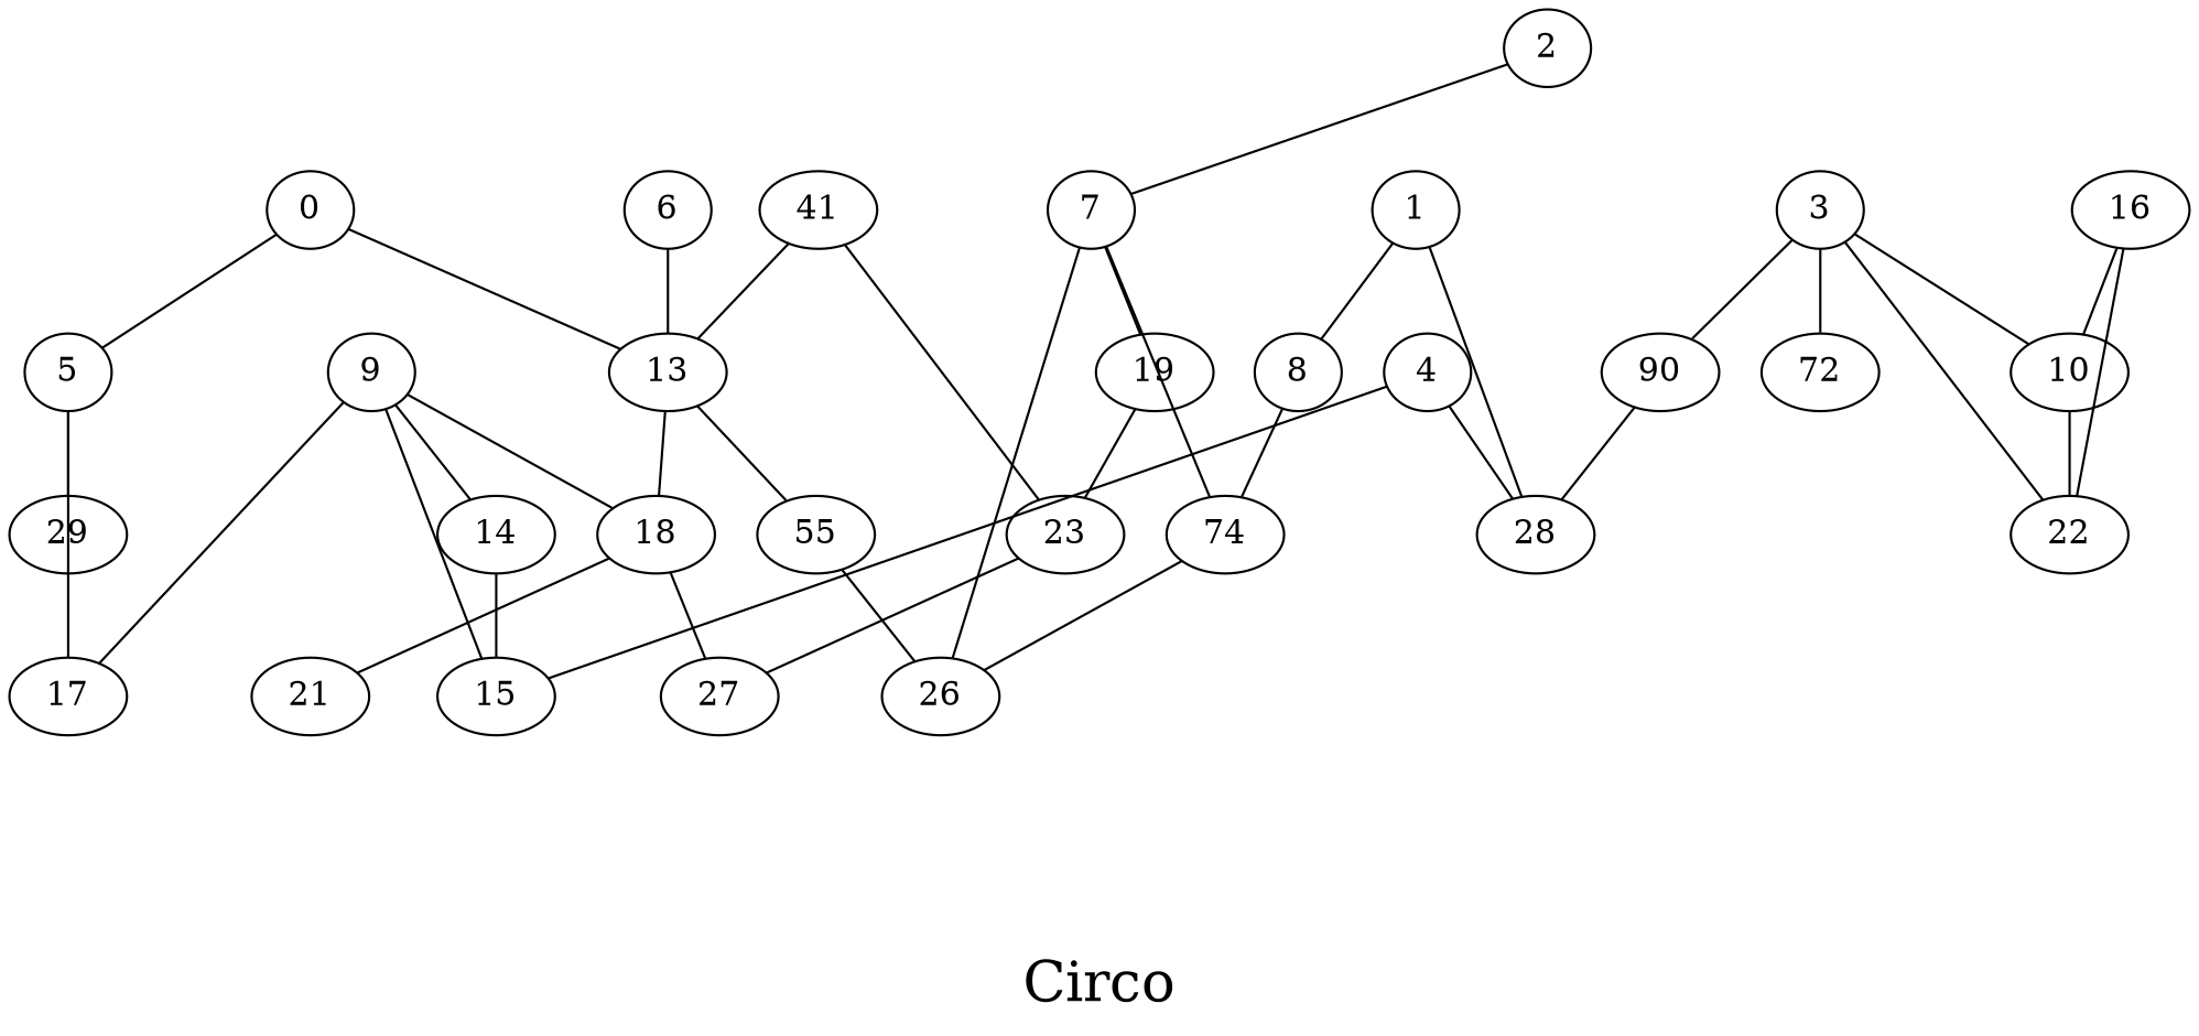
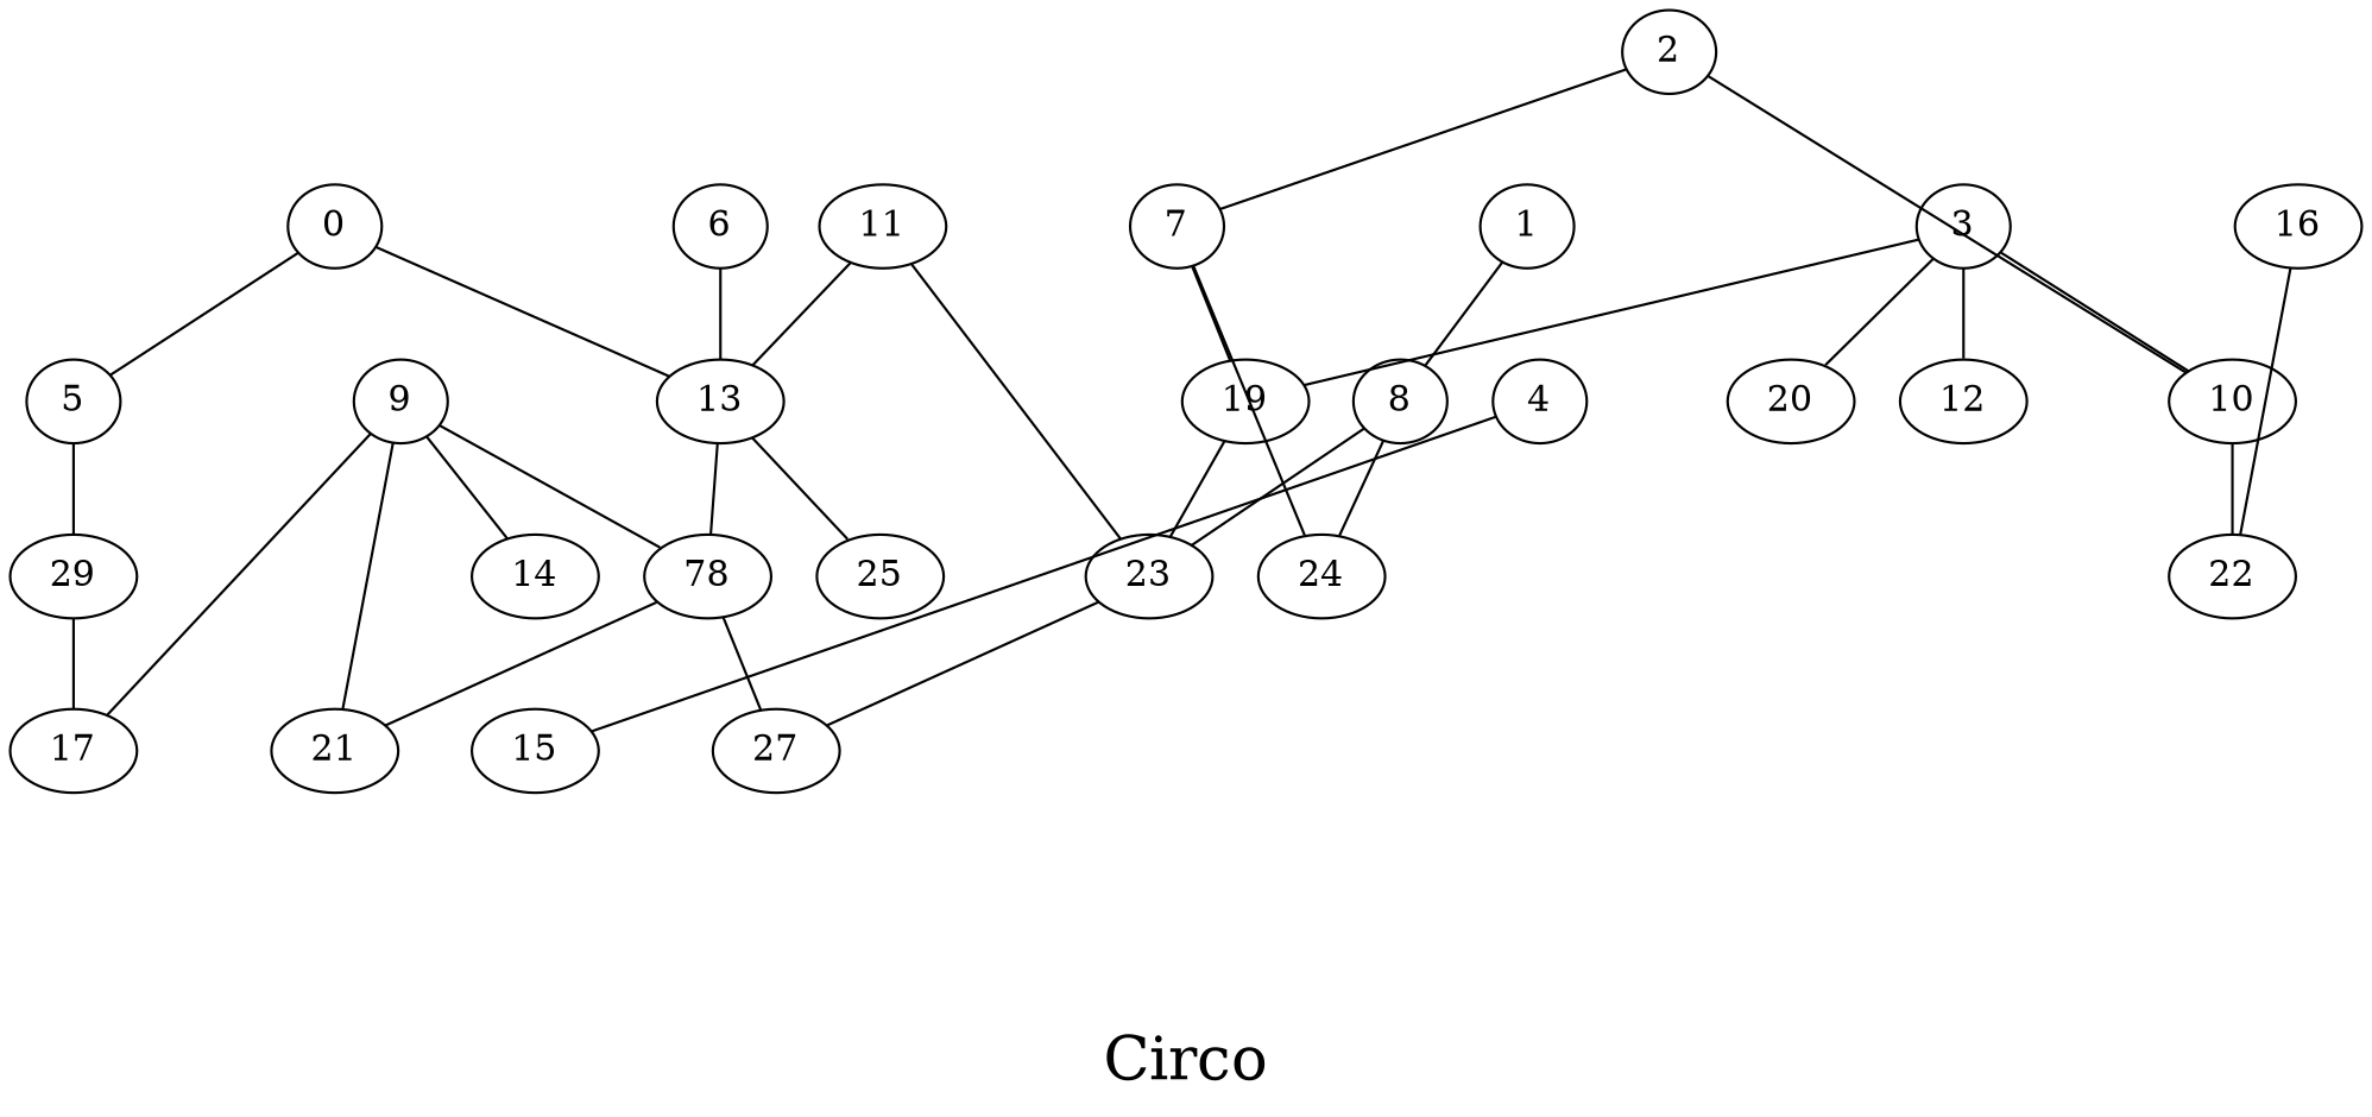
  graph {
    fontsize=24
    label="\nCirco\n"
    splines=false
    node [shape=ellipse]
    0 [height=0.3 width=0.3]
    5 [height=0.3 width=0.3]
    13 [height=0.3 width=0.3]
    17 [height=0.3 width=0.3]
    29 [height=0.3 width=0.3]
-   18 [height=0.3 width=0.3]
-   25 [height=0.3 width=0.3 label=55]
+   18 [height=0.3 width=0.3 label=78]
+   25 [height=0.3 width=0.3]
    21 [height=0.3 width=0.3]
    27 [height=0.3 width=0.3]
-   26 [height=0.3 width=0.3]
    1 [height=0.3 width=0.3]
    8 [height=0.3 width=0.3]
-   28 [height=0.3 width=0.3]
    23 [height=0.3 width=0.3]
-   24 [height=0.3 width=0.3 label=74]
+   24 [height=0.3 width=0.3]
    9 [height=0.3 width=0.3]
    14 [height=0.3 width=0.3]
    15 [height=0.3 width=0.3]
    2 [height=0.3 width=0.3]
    7 [height=0.3 width=0.3]
    10 [height=0.3 width=0.3]
    19 [height=0.3 width=0.3]
    22 [height=0.3 width=0.3]
-   12 [height=0.3 width=0.3 label=72]
+   12 [height=0.3 width=0.3]
    3 [height=0.3 width=0.3]
-   20 [height=0.3 width=0.3 label=90]
+   20 [height=0.3 width=0.3]
    4 [height=0.3 width=0.3]
    6 [height=0.3 width=0.3]
-   11 [height=0.3 width=0.3 label=41]
+   11 [height=0.3 width=0.3]
    16 [height=0.3 width=0.3]
    0 -- 5
    0 -- 13
-   5 -- 17
+   29 -- 17
    5 -- 29
    13 -- 18
    13 -- 25
    18 -- 21
    18 -- 27
-   25 -- 26
    1 -- 8
-   1 -- 28
+   8 -- 23
    8 -- 24
    23 -- 27
-   24 -- 26
    9 -- 17
    9 -- 18
-   9 -- 15
+   9 -- 21
    9 -- 14
-   14 -- 15
    2 -- 7
-   16 -- 10
-   7 -- 26
+   2 -- 10
    7 -- 24
    7 -- 19
    10 -- 22
    19 -- 23
    3 -- 10
-   3 -- 22
+   3 -- 19
    3 -- 12
    3 -- 20
-   20 -- 28
-   4 -- 28
    4 -- 15
    6 -- 13
    11 -- 13
    11 -- 23
    16 -- 22
  }
